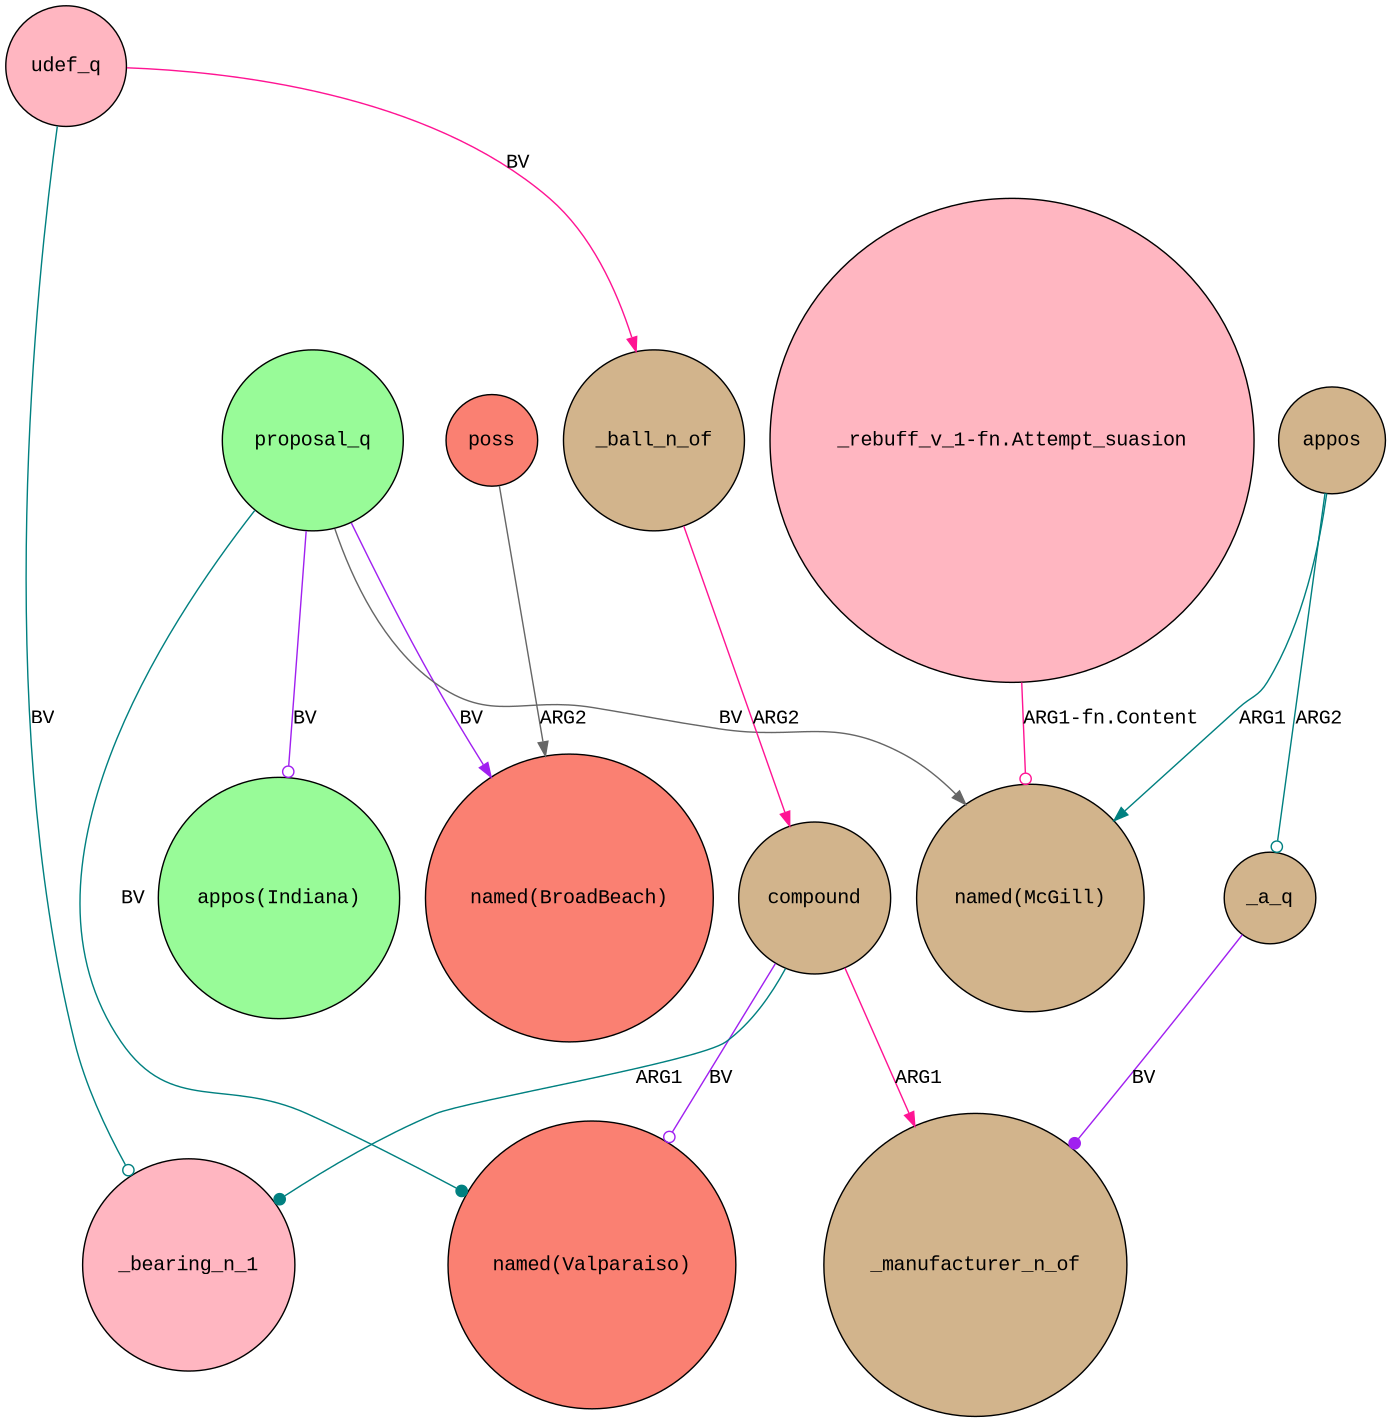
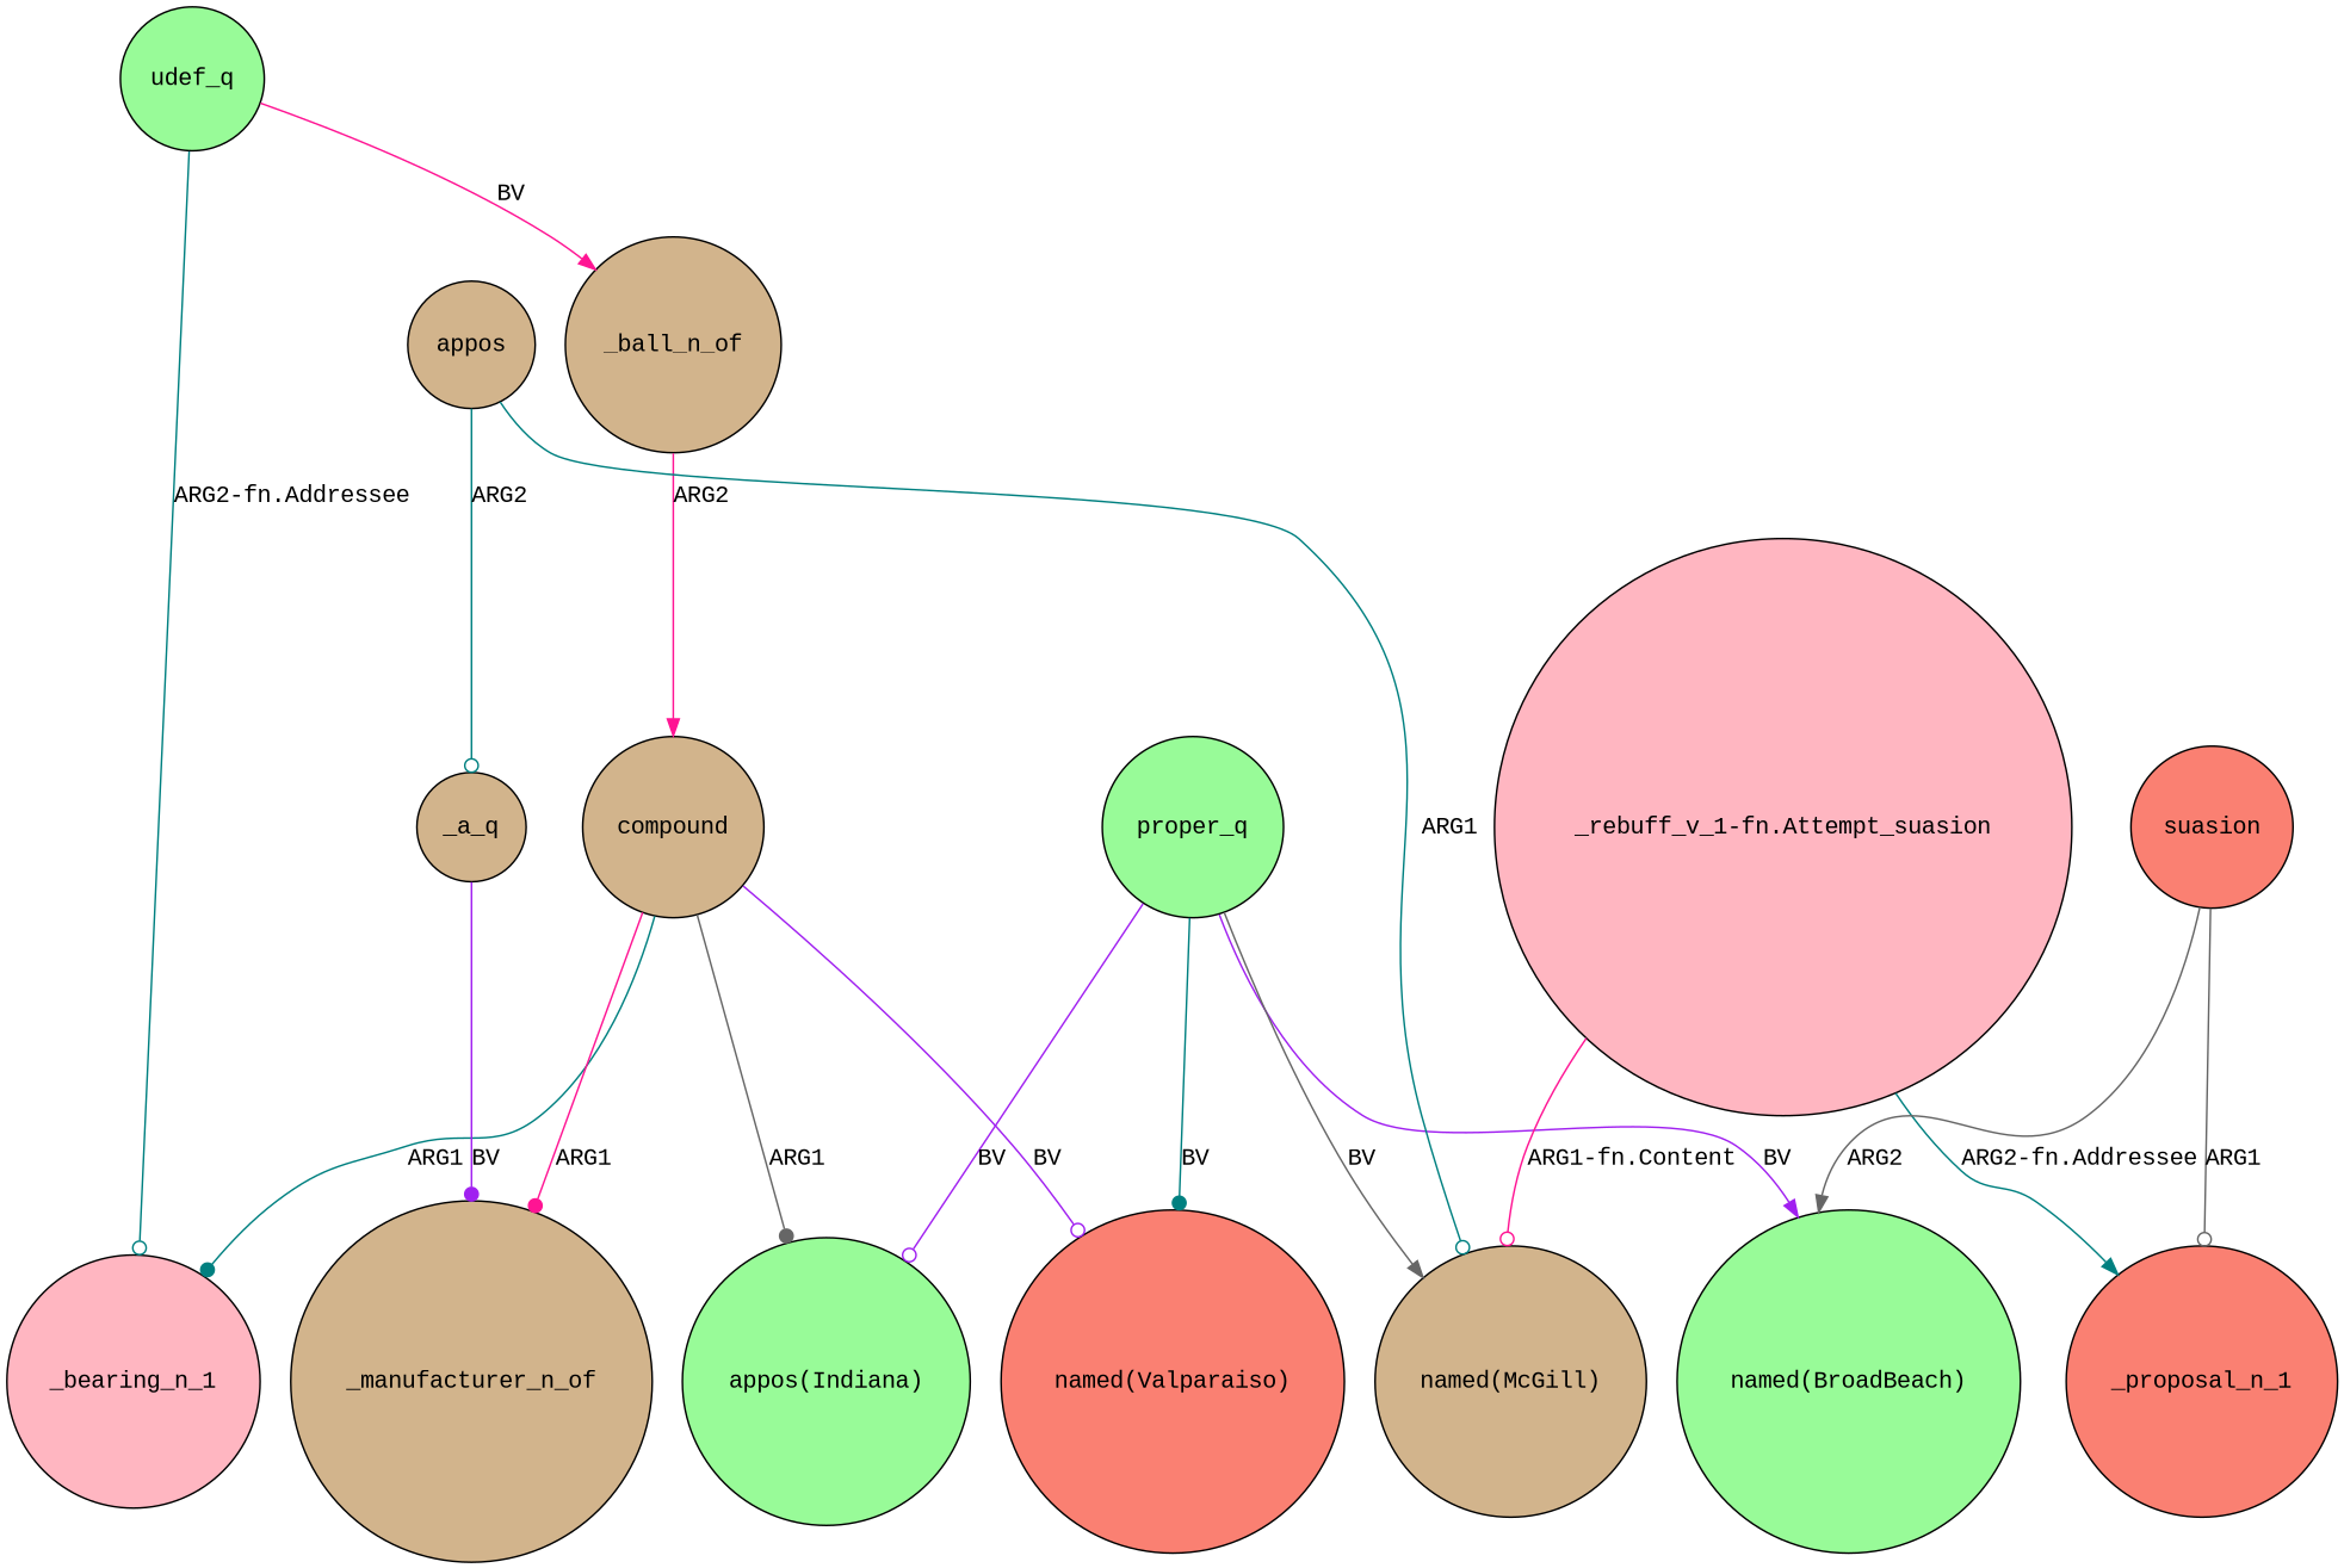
  digraph {
    fontname="Liberation Mono"
    node [fillcolor=tan fontname="Liberation Mono" shape=circle style=filled]
    edge [arrowhead=odot color=teal fontname="Liberation Mono"]
-   proper_q [fillcolor=palegreen label=proposal_q]
+   proper_q [fillcolor=palegreen]
    "named(Valparaiso)" [fillcolor=salmon]
    n3 [fillcolor=palegreen label="appos(Indiana)"]
-   "named(BroadBeach)" [fillcolor=salmon]
+   "named(BroadBeach)" [fillcolor=palegreen]
    "named(McGill)"
    compound
    _bearing_n_1 [fillcolor=lightpink]
    _manufacturer_n_of
    _ball_n_of
    "_rebuff_v_1-fn.Attempt_suasion" [fillcolor=lightpink]
-   udef_q [fillcolor=lightpink]
-   poss [fillcolor=salmon]
+   _proposal_n_1 [fillcolor=salmon]
+   udef_q [fillcolor=palegreen]
+   poss [fillcolor=salmon label=suasion]
    _a_q
    appos
    proper_q -> "named(Valparaiso)" [arrowhead=dot label=BV]
    proper_q -> n3 [color=purple label=BV]
    proper_q -> "named(BroadBeach)" [arrowhead=normal color=purple label=BV]
    proper_q -> "named(McGill)" [arrowhead=normal color=gray40 label=BV]
    compound -> "named(Valparaiso)" [color=purple label=BV]
+   compound -> n3 [arrowhead=dot color=gray40 label=ARG1]
    compound -> _bearing_n_1 [arrowhead=dot label=ARG1]
-   compound -> _manufacturer_n_of [arrowhead=normal color=deeppink label=ARG1]
+   compound -> _manufacturer_n_of [arrowhead=dot color=deeppink label=ARG1]
    _ball_n_of -> compound [arrowhead=normal color=deeppink label=ARG2]
    "_rebuff_v_1-fn.Attempt_suasion" -> "named(McGill)" [color=deeppink label="ARG1-fn.Content"]
-   udef_q -> _bearing_n_1 [label=BV]
+   "_rebuff_v_1-fn.Attempt_suasion" -> _proposal_n_1 [arrowhead=normal label="ARG2-fn.Addressee"]
+   udef_q -> _bearing_n_1 [label="ARG2-fn.Addressee"]
    udef_q -> _ball_n_of [arrowhead=normal color=deeppink label=BV]
    poss -> "named(BroadBeach)" [arrowhead=normal color=gray40 label=ARG2]
+   poss -> _proposal_n_1 [color=gray40 label=ARG1]
    _a_q -> _manufacturer_n_of [arrowhead=dot color=purple label=BV]
-   appos -> "named(McGill)" [arrowhead=normal label=ARG1]
+   appos -> "named(McGill)" [label=ARG1]
    appos -> _a_q [label=ARG2]
  }
